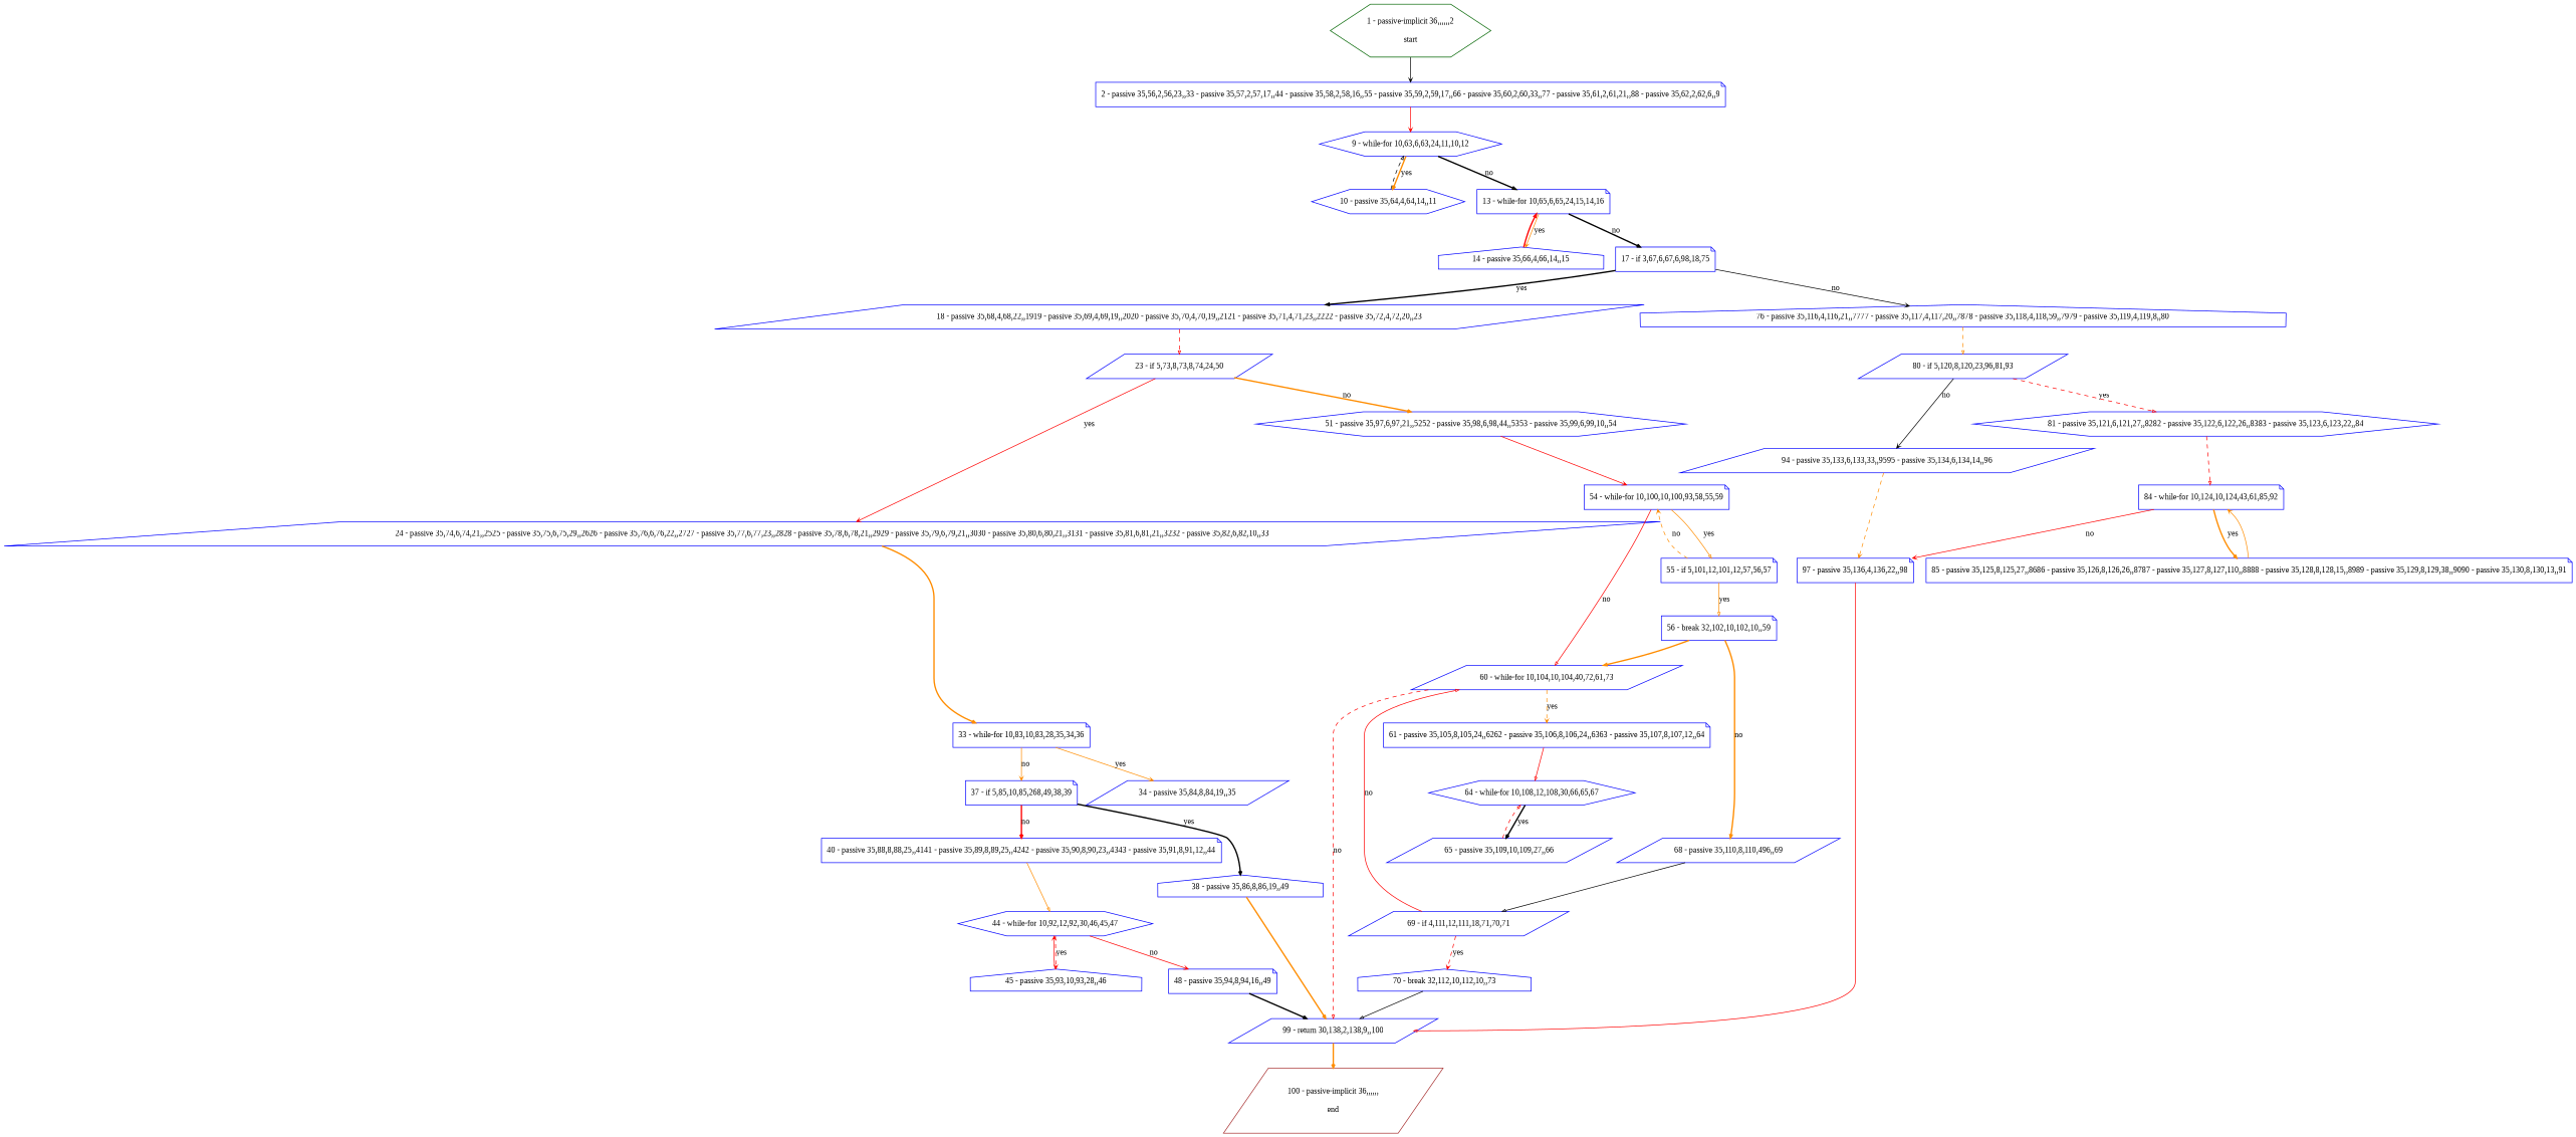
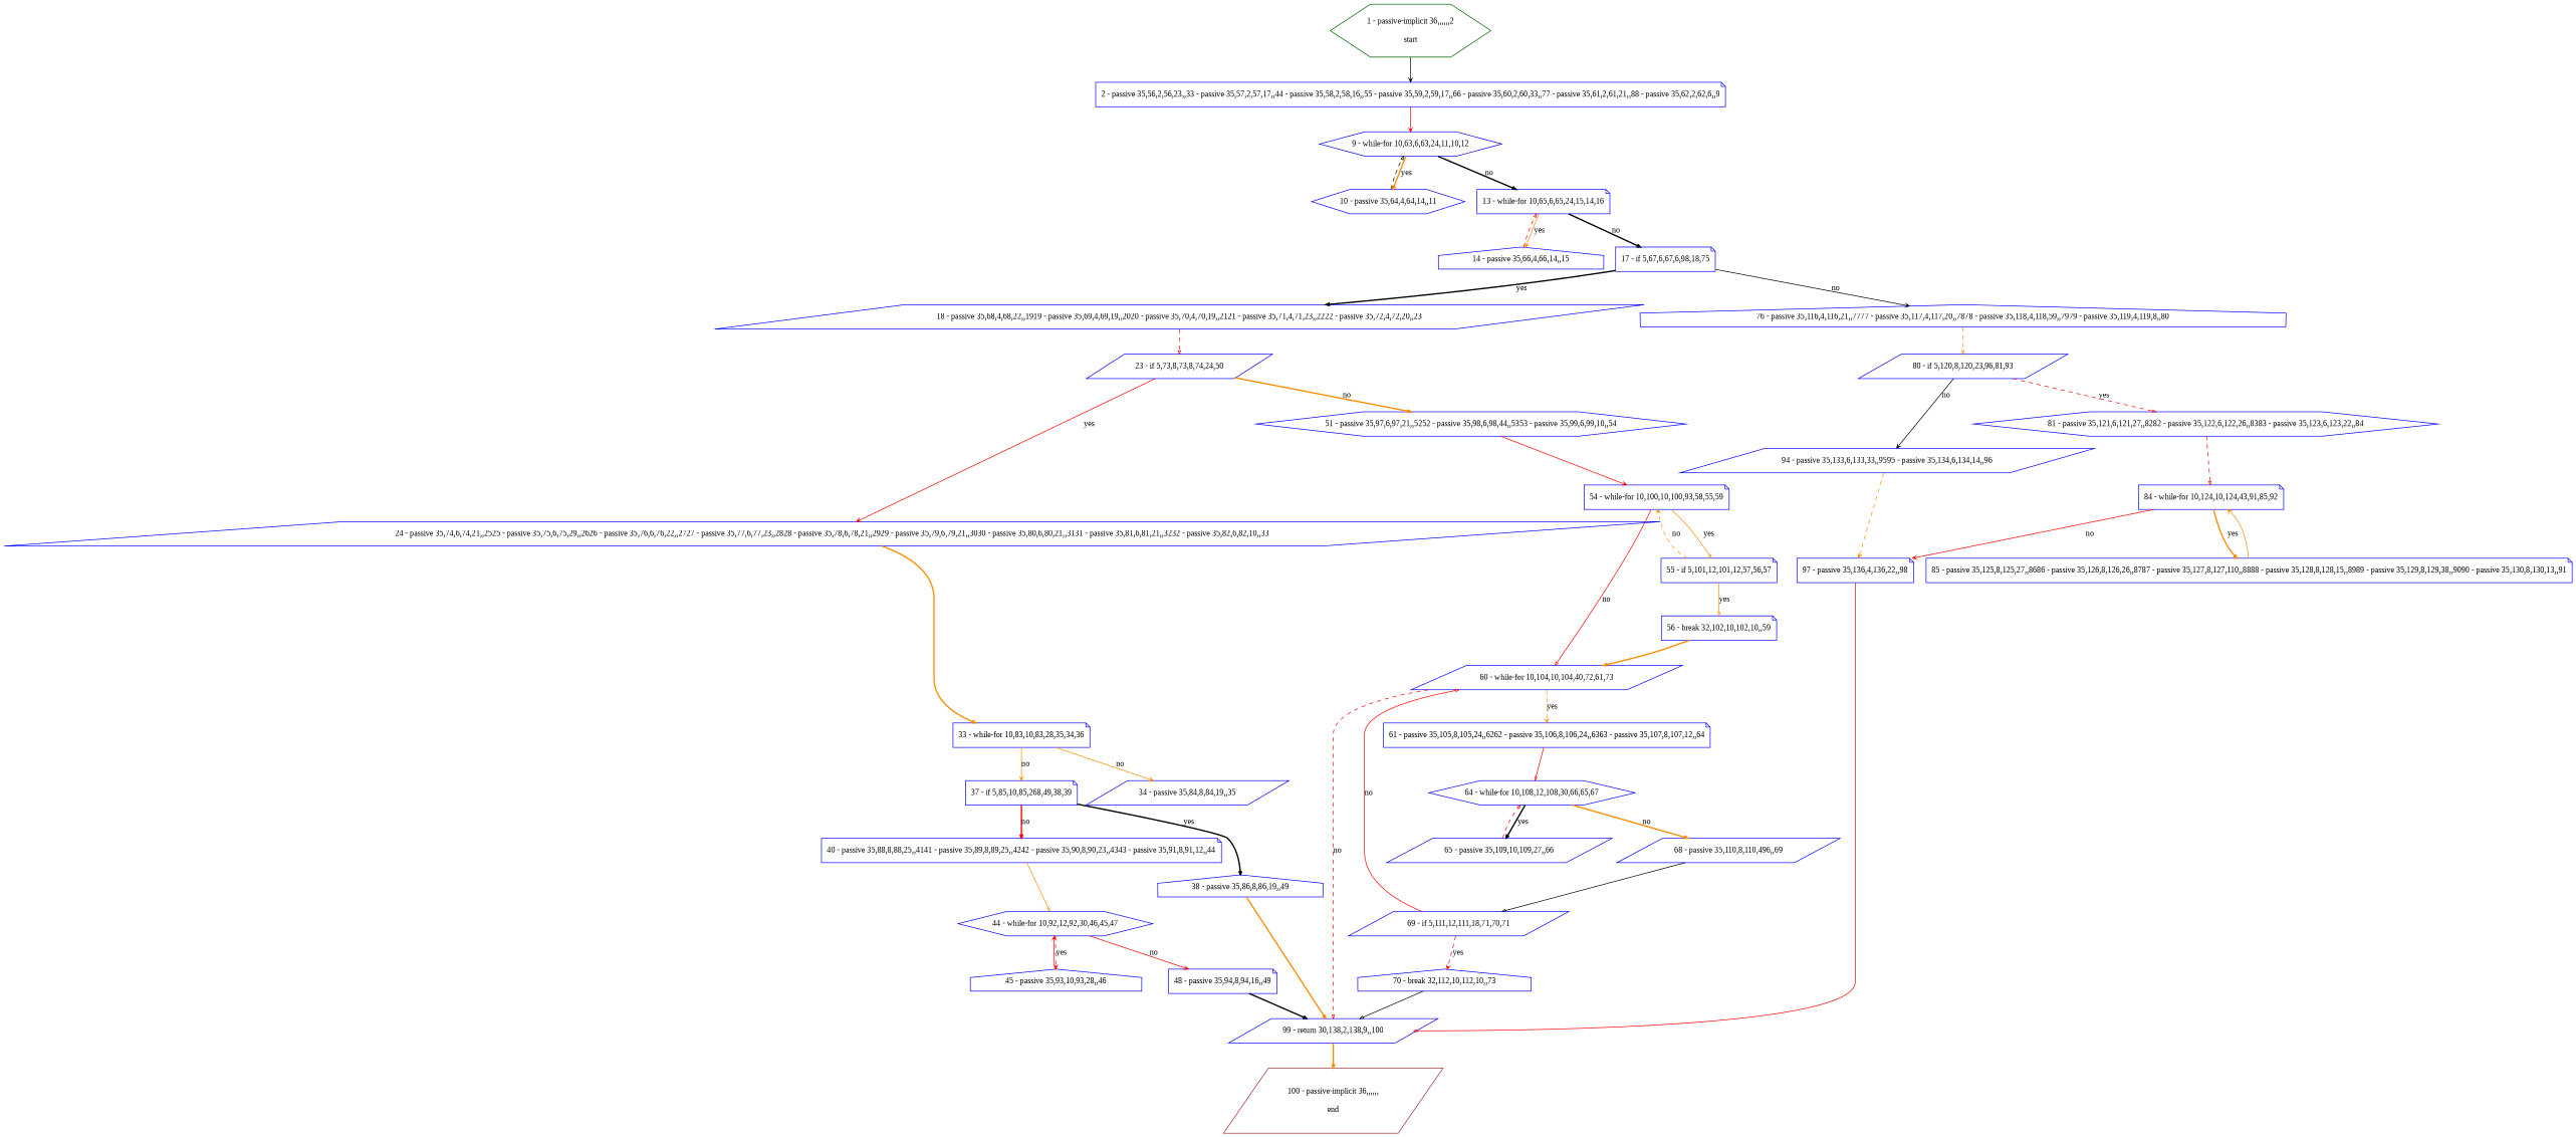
  digraph {
    bgcolor=white
    compound=true
    fillcolor="#FFFFCC"
    fontname="Liberation Serif"
    fontsize=12
    pack=true
    packmode=clust
    style="rounded,filled"
    node [color="#0000ff" compound=true fillcolor="#ffffff" fixedsize=false fontname="Liberation Serif" fontsize=12 node_initialized=no shape=note style=filled]
    edge [arrowhead=vee arrowsize=0.5 arrowtail=none color=red compound=true dir=forward fontcolor=black fontname="Liberation Serif" fontsize=12 style=solid]
    n1 [label="2 - passive 35,56,2,56,23,,33 - passive 35,57,2,57,17,,44 - passive 35,58,2,58,16,,55 - passive 35,59,2,59,17,,66 - passive 35,60,2,60,33,,77 - passive 35,61,2,61,21,,88 - passive 35,62,2,62,6,,9"]
    n2 [label="9 - while-for 10,63,6,63,24,11,10,12" shape=hexagon]
    n3 [label="10 - passive 35,64,4,64,14,,11" shape=hexagon]
    n4 [label="13 - while-for 10,65,6,65,24,15,14,16"]
    n5 [color="#006400" label="1 - passive-implicit 36,,,,,,2\n\nstart" shape=hexagon]
    n6 [label="14 - passive 35,66,4,66,14,,15" shape=house]
-   n7 [label="17 - if 3,67,6,67,6,98,18,75"]
+   n7 [label="17 - if 5,67,6,67,6,98,18,75"]
    n8 [label="18 - passive 35,68,4,68,22,,1919 - passive 35,69,4,69,19,,2020 - passive 35,70,4,70,19,,2121 - passive 35,71,4,71,23,,2222 - passive 35,72,4,72,20,,23" shape=parallelogram]
    n9 [label="76 - passive 35,116,4,116,21,,7777 - passive 35,117,4,117,20,,7878 - passive 35,118,4,118,59,,7979 - passive 35,119,4,119,8,,80" shape=house]
    n10 [label="23 - if 5,73,8,73,8,74,24,50" shape=parallelogram]
    n11 [label="80 - if 5,120,8,120,23,96,81,93" shape=parallelogram]
    n12 [label="24 - passive 35,74,6,74,21,,2525 - passive 35,75,6,75,29,,2626 - passive 35,76,6,76,22,,2727 - passive 35,77,6,77,23,,2828 - passive 35,78,6,78,21,,2929 - passive 35,79,6,79,21,,3030 - passive 35,80,6,80,21,,3131 - passive 35,81,6,81,21,,3232 - passive 35,82,6,82,10,,33" shape=parallelogram]
    n13 [label="51 - passive 35,97,6,97,21,,5252 - passive 35,98,6,98,44,,5353 - passive 35,99,6,99,10,,54" shape=hexagon]
    n14 [label="81 - passive 35,121,6,121,27,,8282 - passive 35,122,6,122,26,,8383 - passive 35,123,6,123,22,,84" shape=hexagon]
    n15 [label="94 - passive 35,133,6,133,33,,9595 - passive 35,134,6,134,14,,96" shape=parallelogram]
    n16 [label="33 - while-for 10,83,10,83,28,35,34,36"]
    n17 [label="54 - while-for 10,100,10,100,93,58,55,59"]
    n18 [label="34 - passive 35,84,8,84,19,,35" shape=parallelogram]
    n19 [label="37 - if 5,85,10,85,268,49,38,39"]
    n20 [label="55 - if 5,101,12,101,12,57,56,57"]
    n21 [label="60 - while-for 10,104,10,104,40,72,61,73" shape=parallelogram]
    n22 [label="38 - passive 35,86,8,86,19,,49" shape=house]
    n23 [label="40 - passive 35,88,8,88,25,,4141 - passive 35,89,8,89,25,,4242 - passive 35,90,8,90,23,,4343 - passive 35,91,8,91,12,,44"]
    n24 [label="99 - return 30,138,2,138,9,,100" shape=parallelogram]
    n25 [label="44 - while-for 10,92,12,92,30,46,45,47" shape=hexagon]
    n26 [color="#a52a2a" label="100 - passive-implicit 36,,,,,,\n\nend" shape=parallelogram]
    n27 [label="45 - passive 35,93,10,93,28,,46" shape=house]
    n28 [label="48 - passive 35,94,8,94,16,,49"]
    n29 [label="56 - break 32,102,10,102,10,,59"]
    n30 [label="61 - passive 35,105,8,105,24,,6262 - passive 35,106,8,106,24,,6363 - passive 35,107,8,107,12,,64"]
    n31 [label="64 - while-for 10,108,12,108,30,66,65,67" shape=hexagon]
    n32 [label="65 - passive 35,109,10,109,27,,66" shape=parallelogram]
    n33 [label="68 - passive 35,110,8,110,496,,69" shape=parallelogram]
-   n34 [label="69 - if 4,111,12,111,18,71,70,71" shape=parallelogram]
+   n34 [label="69 - if 5,111,12,111,18,71,70,71" shape=parallelogram]
    n35 [label="70 - break 32,112,10,112,10,,73" shape=house]
-   n36 [label="84 - while-for 10,124,10,124,43,61,85,92"]
+   n36 [label="84 - while-for 10,124,10,124,43,91,85,92"]
    n37 [label="97 - passive 35,136,4,136,22,,98"]
    n38 [label="85 - passive 35,125,8,125,27,,8686 - passive 35,126,8,126,26,,8787 - passive 35,127,8,127,110,,8888 - passive 35,128,8,128,15,,8989 - passive 35,129,8,129,38,,9090 - passive 35,130,8,130,13,,91"]
    n1 -> n2
    n2 -> n3 [color=darkorange label=yes style=bold]
    n2 -> n4 [arrowhead=onormal color=black label=no style=bold]
    n3 -> n2 [arrowhead=onormal color=black style=dashed]
    n4 -> n6 [color=darkorange label=yes]
    n4 -> n7 [color=black label=no style=bold]
    n5 -> n1 [color=black]
-   n6 -> n4 [arrowhead=onormal style=bold]
+   n6 -> n4 [arrowhead=onormal style=dashed]
    n7 -> n8 [arrowhead=onormal color=black label=yes style=bold]
    n7 -> n9 [color=black label=no]
    n8 -> n10 [arrowhead=onormal style=dashed]
    n9 -> n11 [arrowhead=onormal color=darkorange style=dashed]
    n10 -> n12 [label=yes]
    n10 -> n13 [color=darkorange label=no style=bold]
    n11 -> n14 [arrowhead=onormal label=yes style=dashed]
    n11 -> n15 [color=black label=no]
    n12 -> n16 [color=darkorange style=bold]
    n13 -> n17
    n14 -> n36 [arrowhead=onormal style=dashed]
    n15 -> n37 [color=darkorange style=dashed]
-   n16 -> n18 [color=darkorange label=yes]
+   n16 -> n18 [color=darkorange label=no]
    n16 -> n19 [color=darkorange label=no]
    n17 -> n20 [arrowhead=onormal color=darkorange label=yes]
    n17 -> n21 [arrowhead=onormal label=no]
    n19 -> n22 [color=black label=yes style=bold]
    n19 -> n23 [label=no style=bold]
    n20 -> n17 [color=darkorange label=no style=dashed]
    n20 -> n29 [arrowhead=onormal color=darkorange label=yes]
    n21 -> n24 [arrowhead=onormal label=no style=dashed]
    n21 -> n30 [color=darkorange label=yes style=dashed]
    n22 -> n24 [color=darkorange style=bold]
    n23 -> n25 [arrowhead=onormal color=darkorange]
    n24 -> n26 [color=darkorange style=bold]
    n25 -> n27 [label=yes style=dashed]
    n25 -> n28 [label=no]
    n27 -> n25
    n28 -> n24 [color=black style=bold]
    n29 -> n21 [arrowhead=onormal color=darkorange style=bold]
    n30 -> n31 [arrowhead=onormal]
    n31 -> n32 [color=black label=yes style=bold]
-   n29 -> n33 [arrowhead=onormal color=darkorange label=no style=bold]
+   n31 -> n33 [arrowhead=onormal color=darkorange label=no style=bold]
    n32 -> n31 [arrowhead=onormal style=dashed]
    n33 -> n34 [arrowhead=onormal color=black]
    n34 -> n21 [arrowhead=onormal label=no]
    n34 -> n35 [label=yes style=dashed]
    n35 -> n24 [arrowhead=onormal color=black]
    n36 -> n37 [label=no]
    n36 -> n38 [color=darkorange label=yes style=bold]
    n37 -> n24 [arrowhead=onormal]
    n38 -> n36 [color=darkorange]
  }
